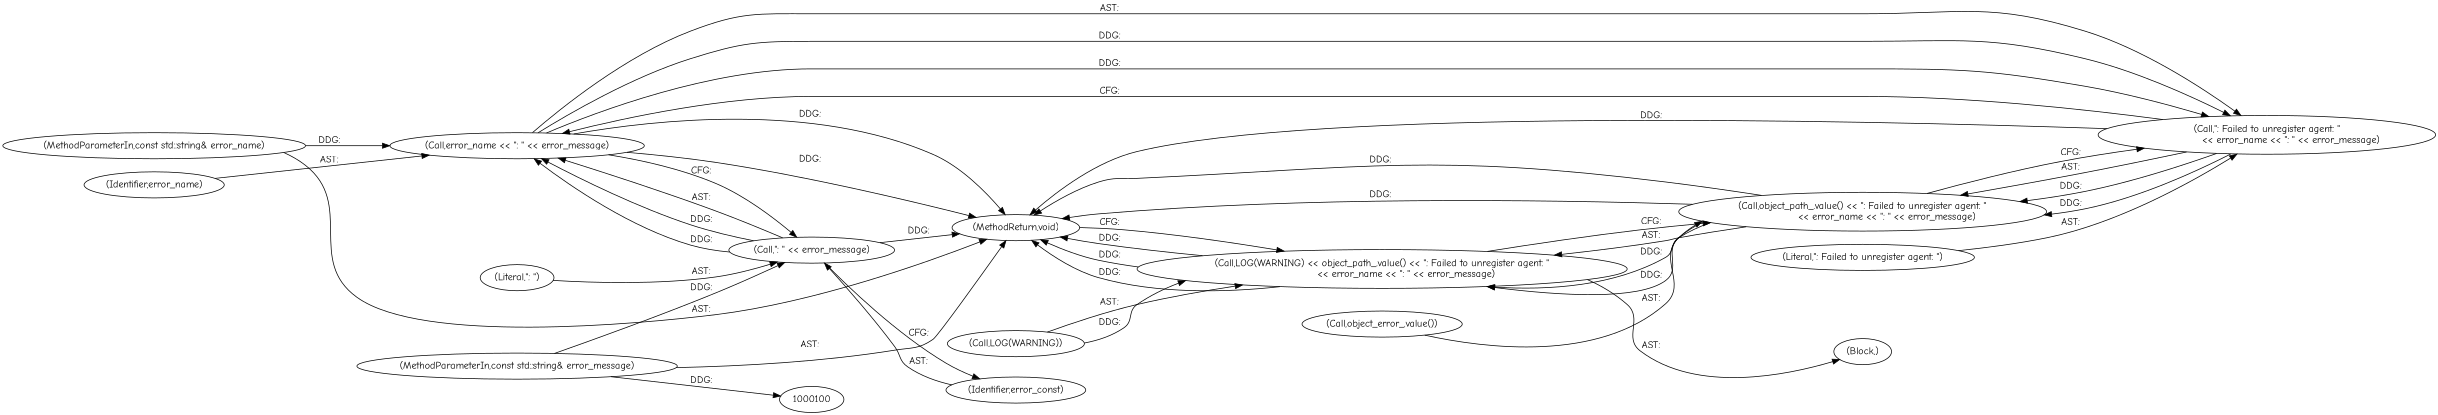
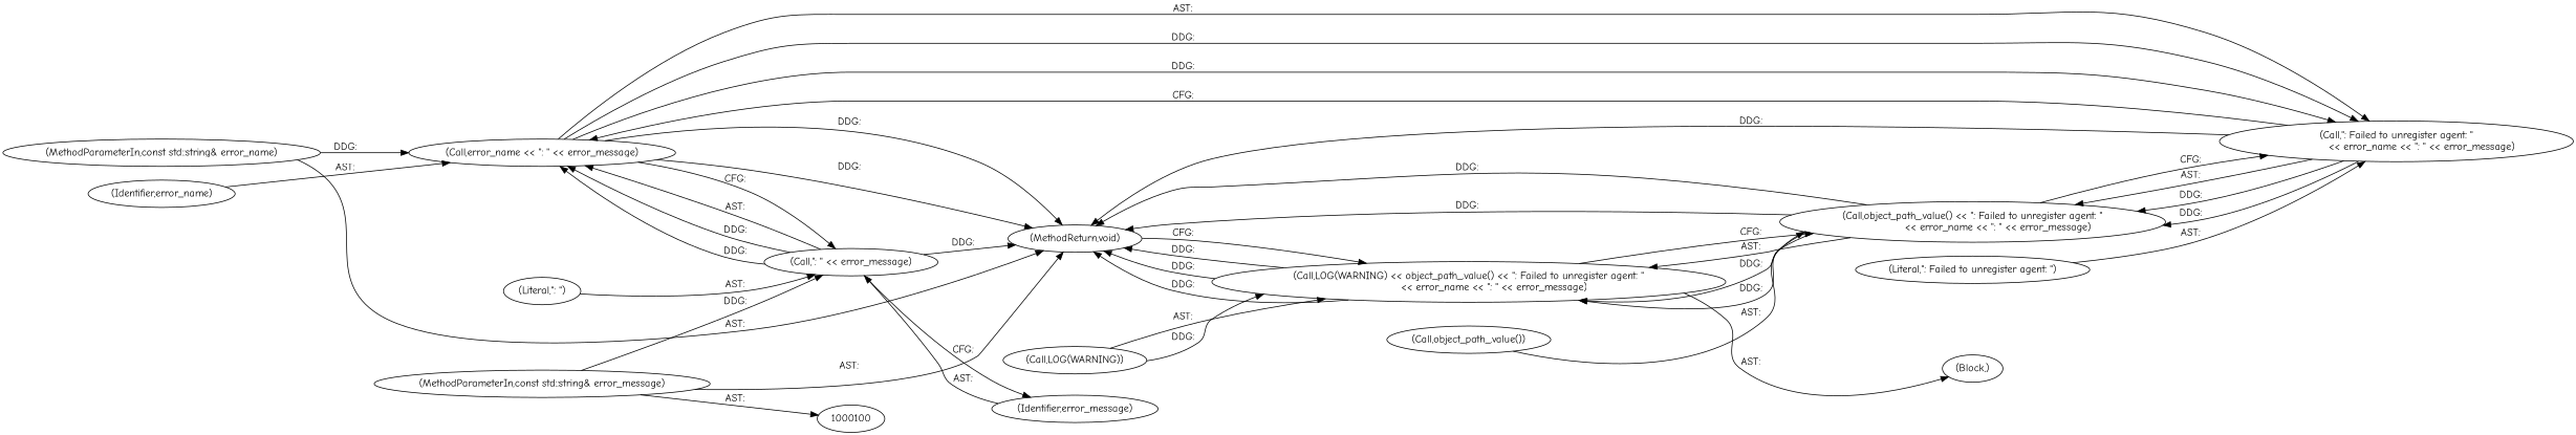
  digraph {
    fontname="Comic Neue"
    rankdir=LR
    node [fontname="Comic Neue"]
    edge [fontname="Comic Neue"]
    n1 [label="(Call,error_name << \": \" << error_message)"]
    n2 [label="(Call,\": \" << error_message)"]
    n3 [label="(Call,\": Failed to unregister agent: \"\n               << error_name << \": \" << error_message)"]
    n4 [label="(MethodReturn,void)"]
-   n5 [label="(Identifier,error_const)"]
+   n5 [label="(Identifier,error_message)"]
    n6 [label="(Call,object_path_.value() << \": Failed to unregister agent: \"\n               << error_name << \": \" << error_message)"]
    n7 [label="(Call,LOG(WARNING) << object_path_.value() << \": Failed to unregister agent: \"\n               << error_name << \": \" << error_message)"]
    n8 [label="(MethodParameterIn,const std::string& error_name)"]
    n9 [label="(MethodParameterIn,const std::string& error_message)"]
    1000100
    n11 [label="(Block,)"]
    n12 [label="(Call,LOG(WARNING))"]
    n13 [label="(Literal,\": \")"]
-   n14 [label="(Call,object_error_.value())"]
+   n14 [label="(Call,object_path_.value())"]
    n15 [label="(Identifier,error_name)"]
    n16 [label="(Literal,\": Failed to unregister agent: \")"]
    n1 -> n2 [label="CFG: "]
    n1 -> n3 [label="AST: "]
    n1 -> n3 [label="DDG: "]
    n1 -> n3 [label="DDG: "]
    n1 -> n4 [label="DDG: "]
    n1 -> n4 [label="DDG: "]
    n2 -> n1 [label="AST: "]
    n2 -> n1 [label="DDG: "]
    n2 -> n1 [label="DDG: "]
    n2 -> n4 [label="DDG: "]
    n2 -> n5 [label="CFG: "]
    n3 -> n1 [label="CFG: "]
    n3 -> n4 [label="DDG: "]
    n3 -> n6 [label="AST: "]
    n3 -> n6 [label="DDG: "]
    n3 -> n6 [label="DDG: "]
    n4 -> n7 [label="CFG: "]
    n5 -> n2 [label="AST: "]
    n6 -> n3 [label="CFG: "]
    n6 -> n4 [label="DDG: "]
    n6 -> n4 [label="DDG: "]
    n6 -> n7 [label="AST: "]
    n6 -> n7 [label="DDG: "]
    n6 -> n7 [label="DDG: "]
    n7 -> n4 [label="DDG: "]
    n7 -> n4 [label="DDG: "]
    n7 -> n4 [label="DDG: "]
    n7 -> n6 [label="CFG: "]
    n7 -> n11 [label="AST: "]
    n8 -> n1 [label="DDG: "]
    n8 -> n4 [label="AST: "]
    n9 -> n2 [label="DDG: "]
    n9 -> n4 [label="AST: "]
-   n9 -> 1000100 [label="DDG: "]
+   n9 -> 1000100 [label="AST: "]
    n12 -> n7 [label="AST: "]
    n12 -> n7 [label="DDG: "]
    n13 -> n2 [label="AST: "]
    n14 -> n6 [label="AST: "]
    n15 -> n1 [label="AST: "]
    n16 -> n3 [label="AST: "]
  }
